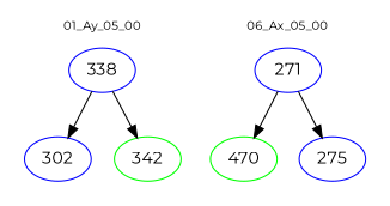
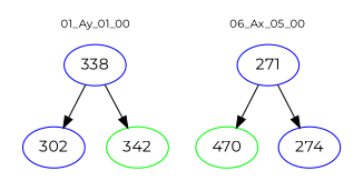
  digraph {
    fontname=Montserrat
    node [color=blue fontname=Montserrat]
    edge [color=black fontname=Montserrat]
    n1 [label=338]
    n2 [label=302]
    n3 [color=green label=342]
    n4 [label=271]
    n5 [color=green label=470]
-   n6 [label=275]
+   n6 [label=274]
    subgraph cluster_1 {
      color=white
      fontsize=10
-     label="01_Ay_05_00"
+     label="01_Ay_01_00"
      n1
      n2
      n3
    }
    subgraph cluster_2 {
      color=white
      fontsize=10
      label="06_Ax_05_00"
      n4
      n5
      n6
    }
    n1 -> n2
    n1 -> n3
    n4 -> n5
    n4 -> n6
  }
